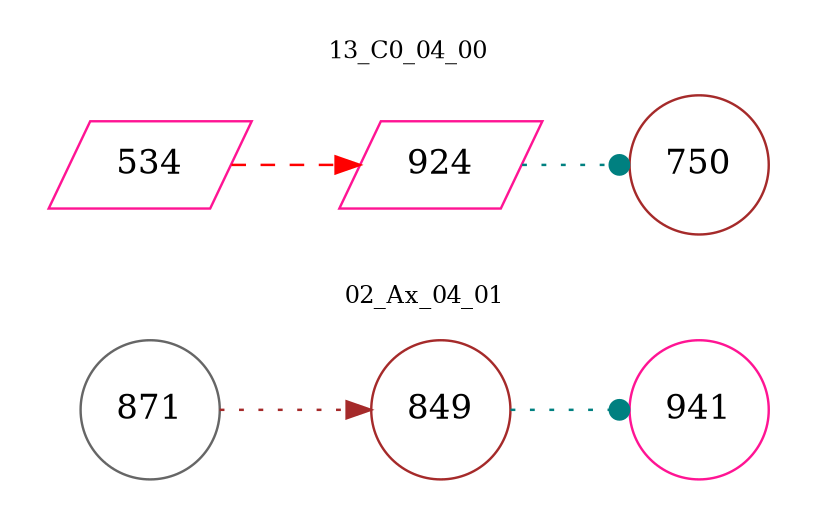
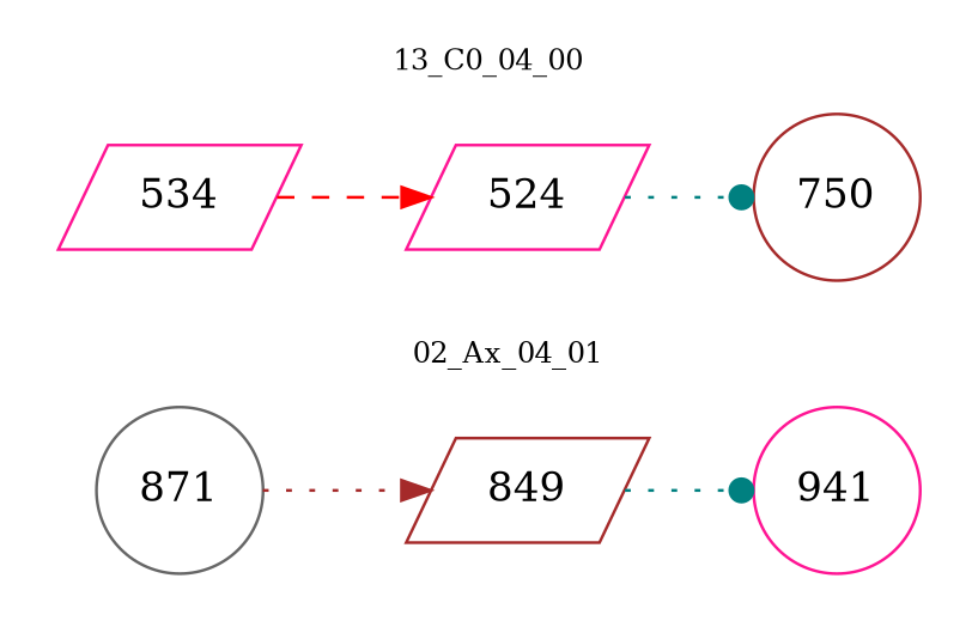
  digraph {
    rankdir=LR
    node [color=deeppink shape=circle]
    edge [arrowhead=normal color=teal style=dotted]
    n1 [color=gray40 label=871]
-   n2 [color=brown label=849]
+   n2 [color=brown label=849 shape=parallelogram]
    n3 [label=941]
    n4 [label=534 shape=parallelogram]
-   n5 [label=924 shape=parallelogram]
+   n5 [label=524 shape=parallelogram]
    n6 [color=brown label=750]
    subgraph cluster_1 {
      color=white
      fontsize=10
      label="02_Ax_04_01"
      n1
      n2
      n3
    }
    subgraph cluster_2 {
      color=white
      fontsize=10
      label="13_C0_04_00"
      n4
      n5
      n6
    }
    n1 -> n2 [color=brown]
    n2 -> n3 [arrowhead=dot]
    n4 -> n5 [color=red style=dashed]
    n5 -> n6 [arrowhead=dot]
  }
